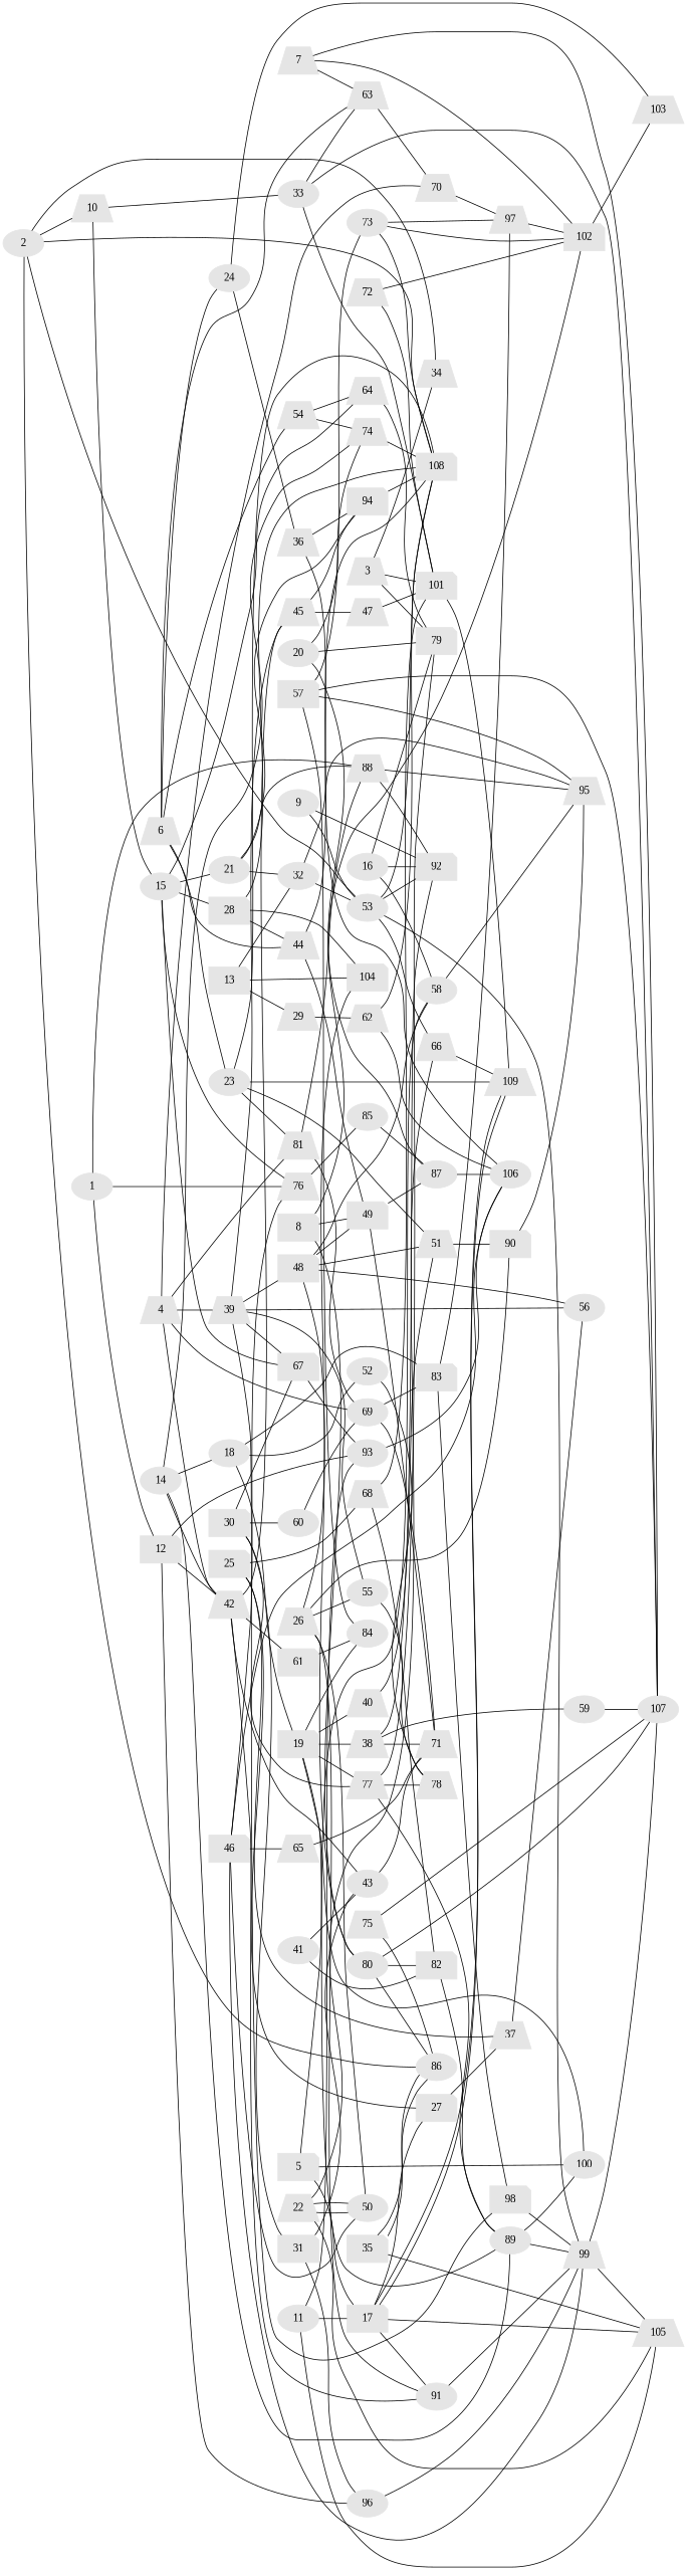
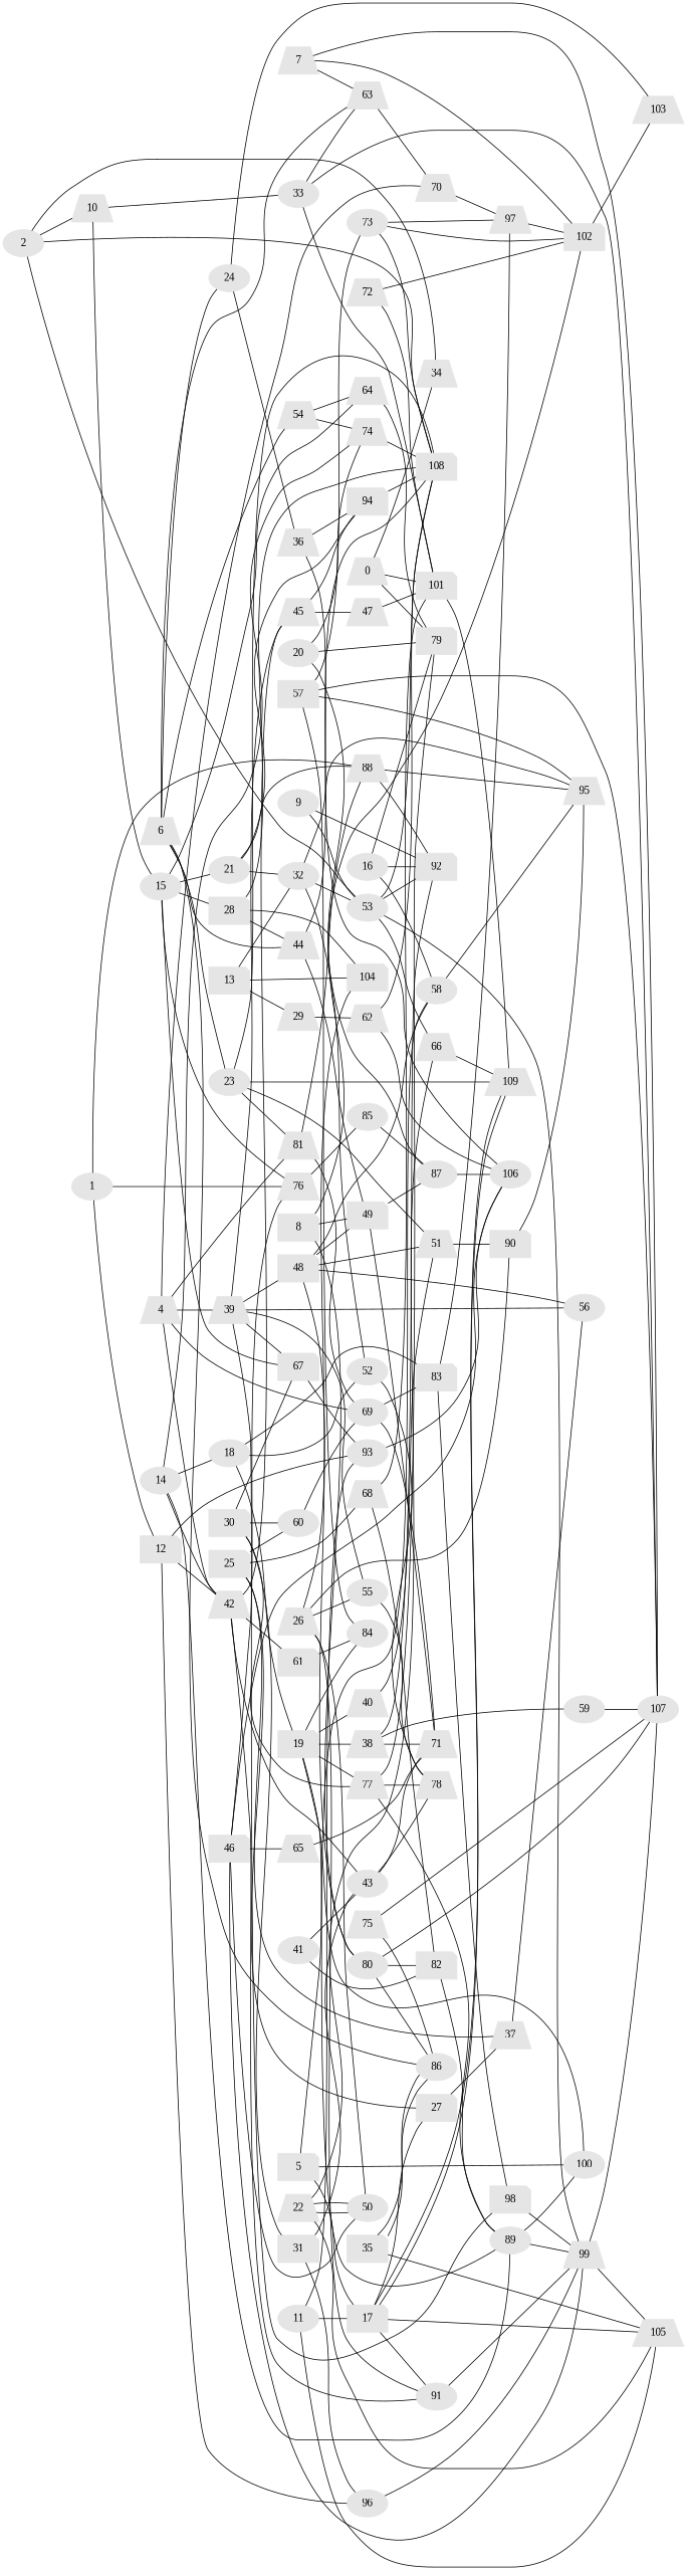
  graph {
    fontname="Liberation Serif"
    rankdir=LR
    node [color=gray90 fontname="Liberation Serif" shape=trapezium style=filled]
    edge [fontname="Liberation Serif"]
    1 [shape=ellipse]
    12 [shape=note]
    76
    88
    42
    93 [shape=ellipse]
    96 [shape=ellipse]
    85 [shape=ellipse]
    92 [shape=note]
    95
    2 [shape=ellipse]
    10
    34
    53 [shape=ellipse]
    86 [shape=ellipse]
    108 [shape=note]
    15 [shape=ellipse]
    33 [shape=ellipse]
    66
    99
-   3
+   3 [label=0]
    79 [shape=note]
    101 [shape=note]
    109
    4
    39
    69 [shape=ellipse]
    70
    81
    67 [shape=note]
    55 [shape=ellipse]
    56 [shape=ellipse]
    45
    48 [shape=note]
    98 [shape=note]
    91 [shape=ellipse]
    43 [shape=ellipse]
    61 [shape=note]
    83 [shape=note]
    71
    97
    5 [shape=note]
    17 [shape=note]
    58 [shape=ellipse]
    100 [shape=ellipse]
    105
    27 [shape=note]
    23 [shape=ellipse]
    6
    24 [shape=ellipse]
    44
    54
    63
    51
    36
    103
    49 [shape=note]
    74
    64
    7
    102 [shape=note]
    107 [shape=ellipse]
    8 [shape=note]
    80 [shape=ellipse]
    87 [shape=ellipse]
    82 [shape=note]
    9 [shape=ellipse]
    21 [shape=ellipse]
    28 [shape=note]
    11 [shape=ellipse]
    106 [shape=ellipse]
    13 [shape=note]
    29
    32 [shape=ellipse]
    104 [shape=note]
    62
    52 [shape=ellipse]
    14 [shape=ellipse]
    18 [shape=ellipse]
    89 [shape=ellipse]
    19 [shape=note]
    94 [shape=note]
    16 [shape=ellipse]
    37
    38
    40
    77
    84 [shape=ellipse]
    78
    59 [shape=ellipse]
    20 [shape=ellipse]
    22
    50 [shape=ellipse]
    90 [shape=note]
    25 [shape=note]
    60 [shape=ellipse]
    68
    26
    30 [shape=note]
    31 [shape=note]
    35 [shape=note]
    47
    41 [shape=ellipse]
    46 [shape=note]
    65
    57 [shape=note]
    73 [shape=ellipse]
    72
    75
    1 -- 12
    1 -- 76
    1 -- 88
    12 -- 42
    12 -- 93
    12 -- 96
    76 -- 85
    88 -- 92
    88 -- 95
    42 -- 45
    42 -- 91
    42 -- 43
    42 -- 61
    93 -- 106
    96 -- 99
    85 -- 87
    2 -- 10
    2 -- 34
    2 -- 53
-   2 -- 86
+   6 -- 86
    2 -- 108
    10 -- 15
    10 -- 33
    53 -- 92
    53 -- 108
    53 -- 66
    53 -- 99
    15 -- 76
    15 -- 67
    15 -- 64
    15 -- 21
    15 -- 28
    33 -- 101
    33 -- 63
    33 -- 107
    66 -- 109
    99 -- 105
    99 -- 107
    3 -- 34
    3 -- 79
    3 -- 101
    101 -- 109
    4 -- 42
    4 -- 39
    4 -- 69
    4 -- 70
    4 -- 81
    39 -- 67
    39 -- 55
    39 -- 56
    39 -- 45
    39 -- 48
    39 -- 98
    69 -- 83
    69 -- 71
    70 -- 97
    81 -- 88
    81 -- 69
    67 -- 93
    55 -- 78
    45 -- 94
    45 -- 47
    48 -- 56
    48 -- 58
    48 -- 51
    48 -- 49
    48 -- 80
    98 -- 99
    91 -- 99
    43 -- 71
+   43 -- 78
    61 -- 84
    83 -- 98
    83 -- 97
    97 -- 102
    5 -- 17
    5 -- 58
    5 -- 100
    17 -- 109
    17 -- 109
    17 -- 91
    17 -- 105
    17 -- 27
    58 -- 95
    27 -- 37
    23 -- 108
    23 -- 109
    23 -- 81
    23 -- 51
    6 -- 23
    6 -- 24
    6 -- 44
    6 -- 54
    6 -- 63
    24 -- 36
    24 -- 103
    44 -- 108
    44 -- 49
    54 -- 74
    54 -- 64
    63 -- 70
    51 -- 90
    36 -- 106
    36 -- 94
    49 -- 71
    49 -- 87
    74 -- 108
    64 -- 79
    7 -- 63
    7 -- 102
    7 -- 107
    102 -- 103
    8 -- 49
    8 -- 102
    8 -- 80
    80 -- 86
    80 -- 107
    80 -- 82
    87 -- 106
    82 -- 89
    9 -- 92
    9 -- 53
    21 -- 88
    21 -- 32
    21 -- 94
    28 -- 108
    28 -- 44
    28 -- 104
    11 -- 93
    11 -- 17
    11 -- 105
    13 -- 29
    13 -- 32
    13 -- 104
    29 -- 62
    32 -- 95
    32 -- 53
+   32 -- 52
    62 -- 108
    62 -- 106
    52 -- 78
    14 -- 42
    14 -- 74
    14 -- 18
    14 -- 89
    18 -- 83
    18 -- 52
    18 -- 19
    89 -- 99
    89 -- 100
    19 -- 100
    19 -- 89
    19 -- 38
    19 -- 40
    19 -- 77
    19 -- 84
    94 -- 108
    16 -- 92
    16 -- 79
    16 -- 58
    37 -- 56
    38 -- 92
    38 -- 71
    38 -- 59
    40 -- 51
    77 -- 79
    77 -- 89
    77 -- 78
    59 -- 107
    20 -- 79
    20 -- 74
    20 -- 87
    22 -- 66
    22 -- 105
    22 -- 50
    22 -- 50
    90 -- 95
    25 -- 27
    25 -- 37
+   25 -- 60
    25 -- 68
    60 -- 69
    68 -- 101
    68 -- 82
    26 -- 55
    26 -- 91
    26 -- 104
    26 -- 50
    26 -- 90
    30 -- 67
    30 -- 77
    30 -- 60
    30 -- 31
    31 -- 96
    31 -- 43
    35 -- 86
    35 -- 86
    35 -- 105
    47 -- 101
    41 -- 43
    41 -- 82
    46 -- 76
    46 -- 99
    46 -- 106
    46 -- 50
    46 -- 65
    65 -- 71
    57 -- 95
    57 -- 107
    57 -- 84
    57 -- 73
    73 -- 108
    73 -- 97
    73 -- 102
    72 -- 101
    72 -- 102
    75 -- 86
    75 -- 107
  }
